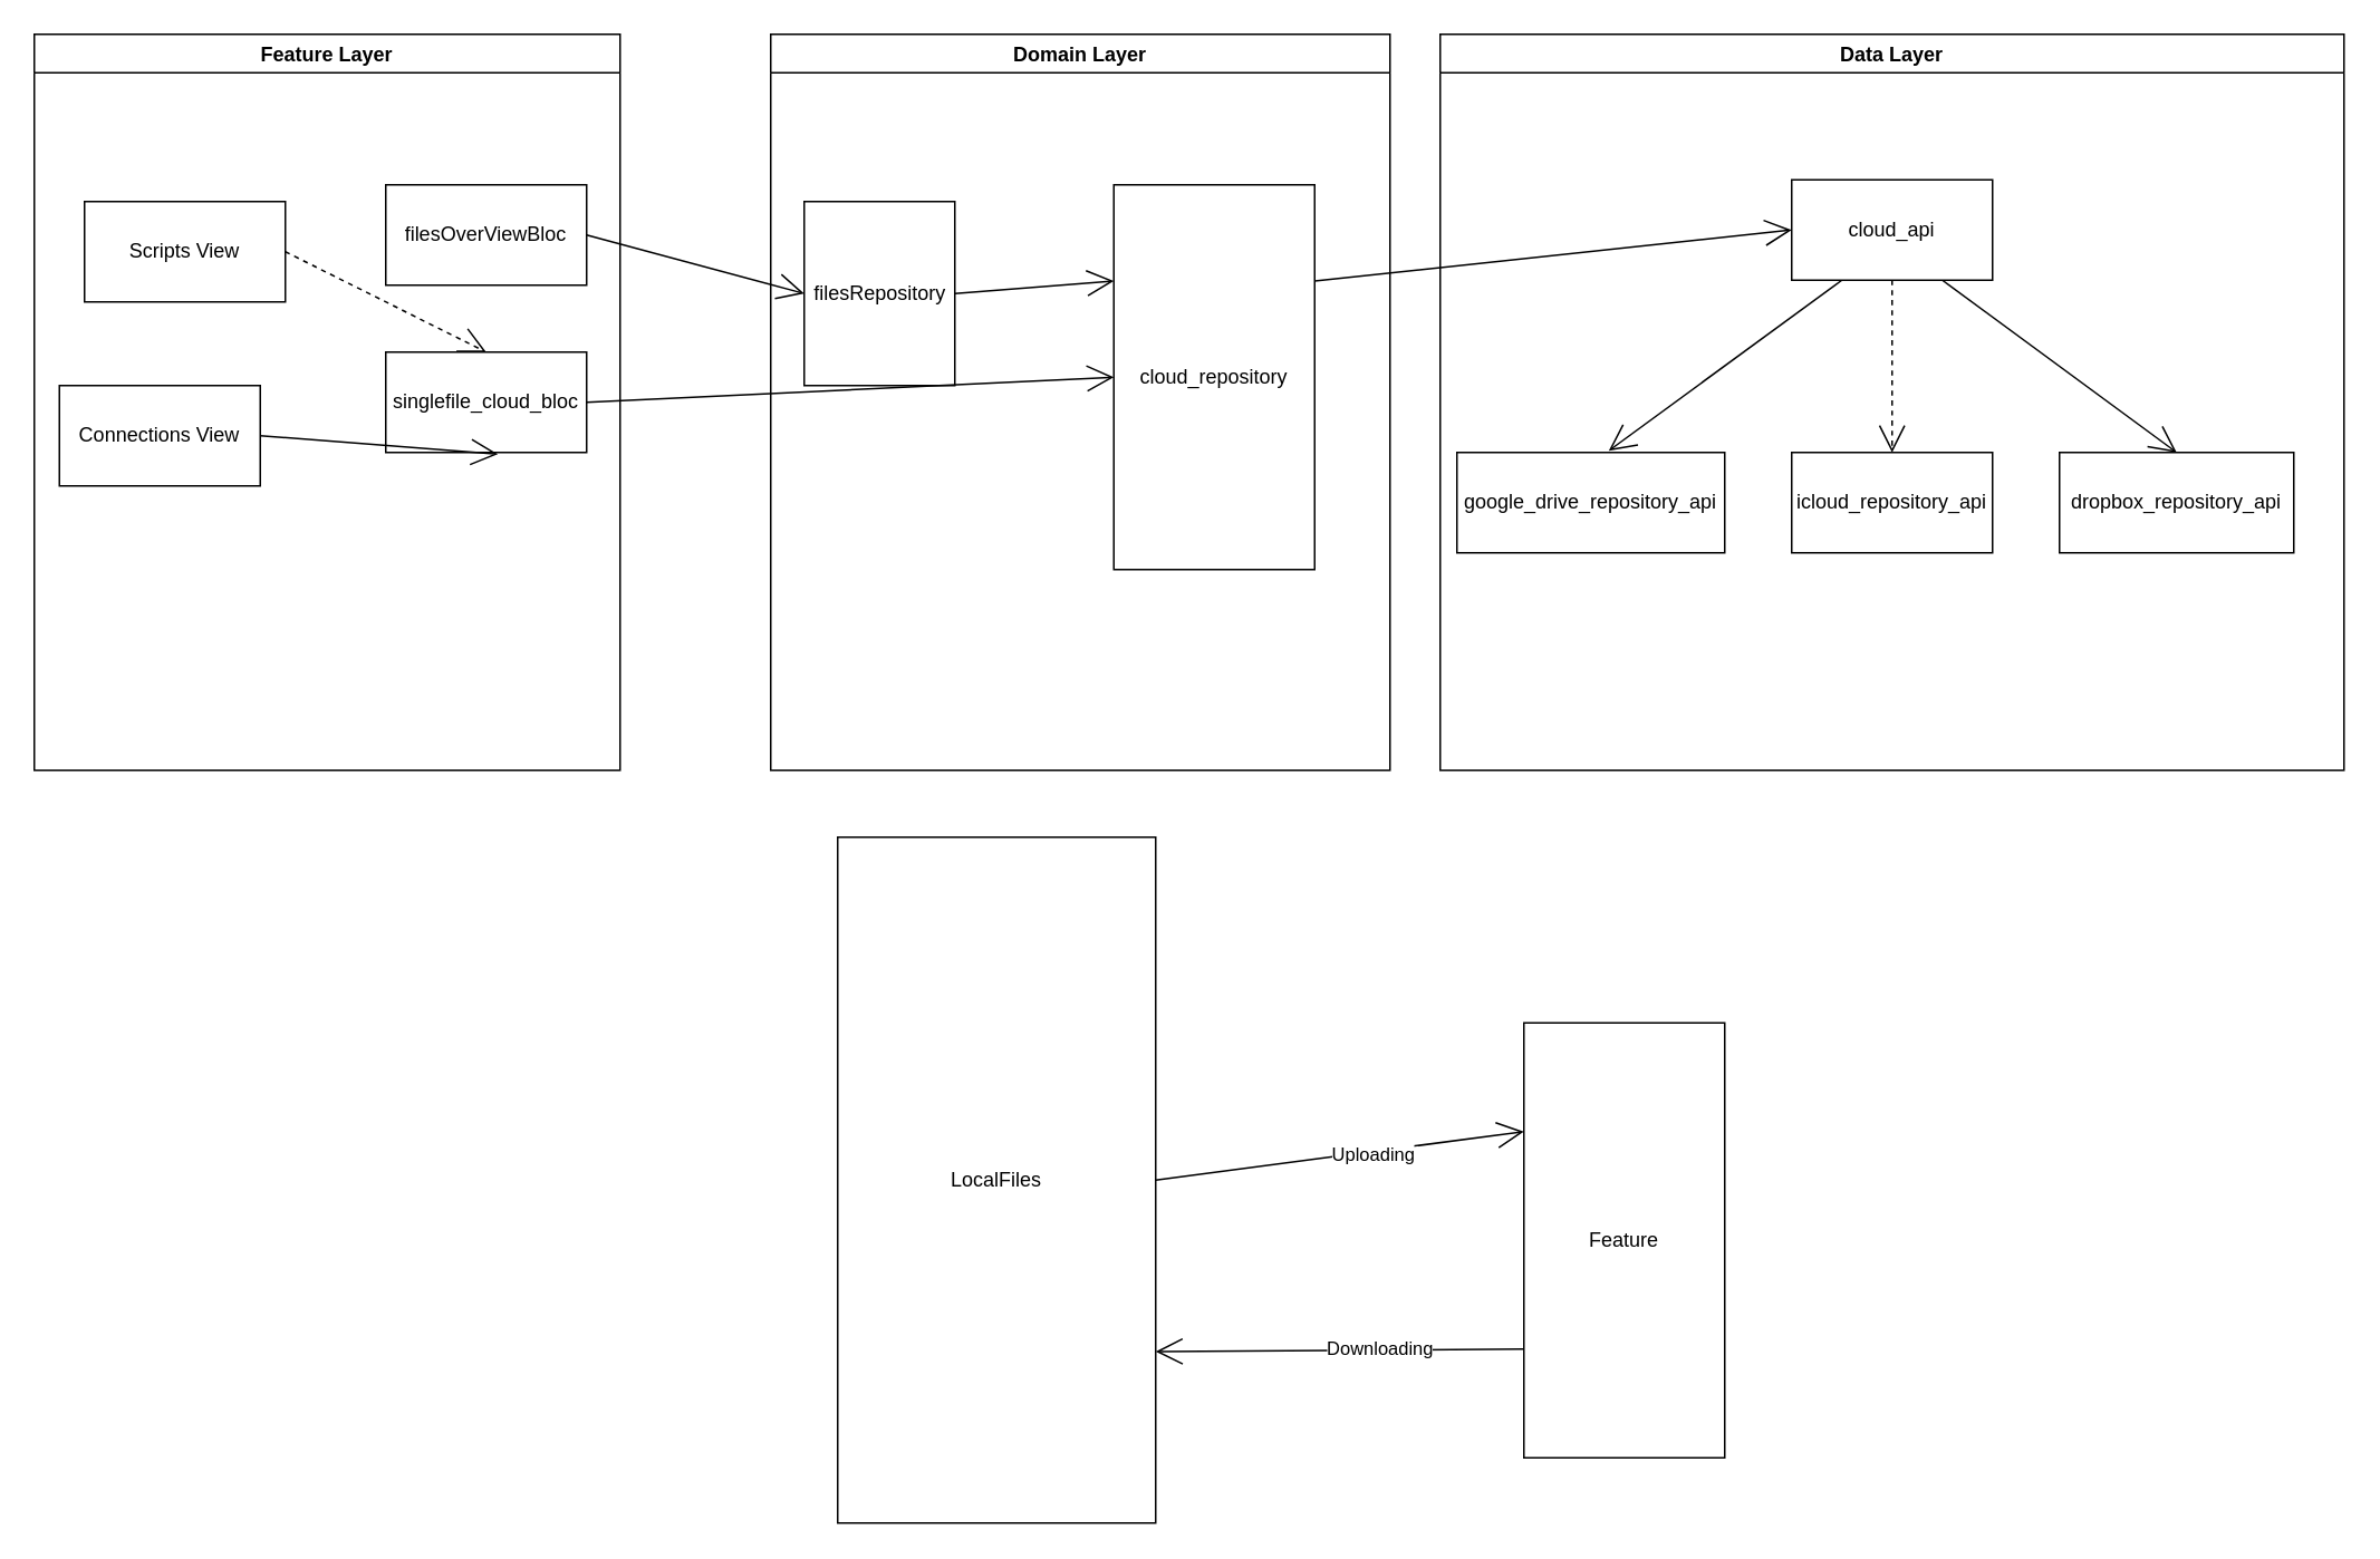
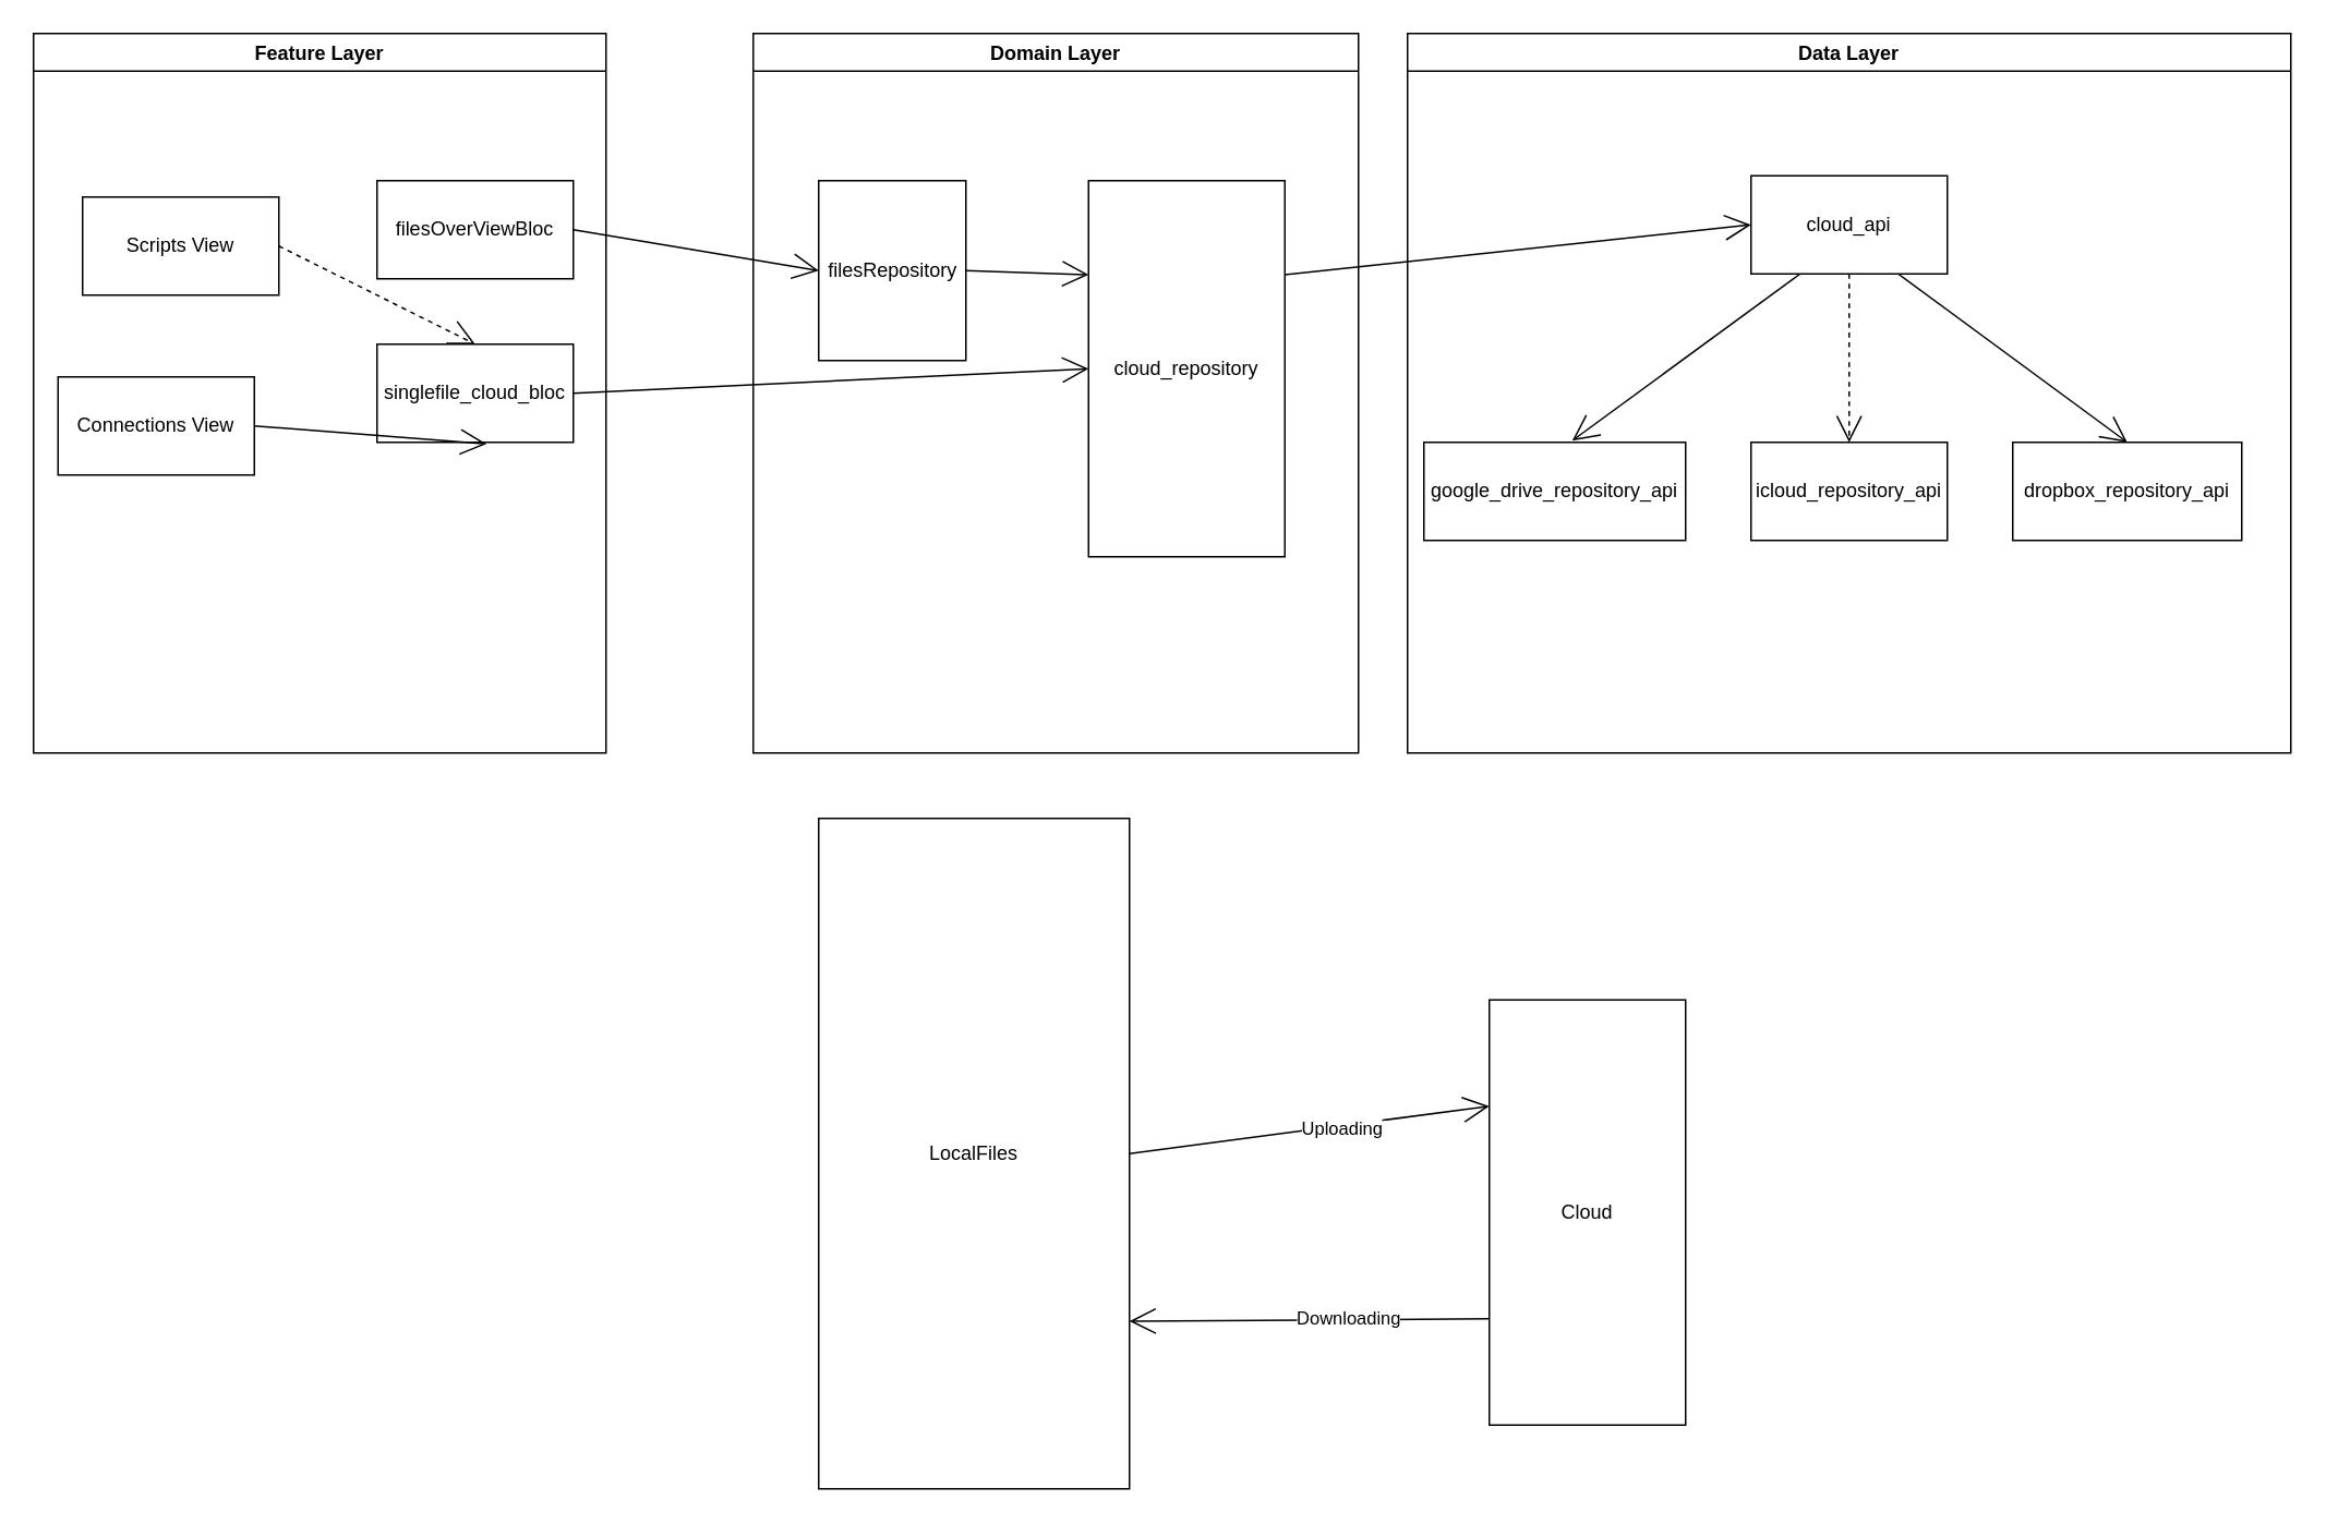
  <mxCell id="0" />
  <mxCell id="1" parent="0" />
  <mxCell id="2" value="Domain Layer" style="swimlane;hachureGap=4;pointerEvents=0;" parent="1" vertex="1"><mxGeometry x="460" y="20" width="370" height="440" as="geometry" /></mxCell>
  <mxCell id="3" value="cloud_repository" style="rounded=0;whiteSpace=wrap;html=1;hachureGap=4;pointerEvents=0;" parent="2" vertex="1"><mxGeometry x="205" y="90" width="120" height="230" as="geometry" /></mxCell>
  <mxCell id="4" style="edgeStyle=none;curved=1;rounded=0;orthogonalLoop=1;jettySize=auto;html=1;exitX=1;exitY=0.5;exitDx=0;exitDy=0;entryX=0;entryY=0.25;entryDx=0;entryDy=0;endArrow=open;startSize=14;endSize=14;sourcePerimeterSpacing=8;targetPerimeterSpacing=8;" parent="2" source="5" target="3" edge="1"><mxGeometry relative="1" as="geometry" /></mxCell>
- <mxCell id="5" value="filesRepository" style="html=1;hachureGap=4;pointerEvents=0;" parent="2" vertex="1"><mxGeometry x="20" y="100" width="90" height="110" as="geometry" /></mxCell>
+ <mxCell id="5" value="filesRepository" style="html=1;hachureGap=4;pointerEvents=0;" parent="2" vertex="1"><mxGeometry x="40" y="90" width="90" height="110" as="geometry" /></mxCell>
  <mxCell id="6" value="Feature Layer" style="swimlane;hachureGap=4;pointerEvents=0;" parent="1" vertex="1"><mxGeometry x="20" y="20" width="350" height="440" as="geometry" /></mxCell>
  <mxCell id="7" value="Scripts View" style="rounded=0;whiteSpace=wrap;html=1;hachureGap=4;pointerEvents=0;" parent="6" vertex="1"><mxGeometry x="30" y="100" width="120" height="60" as="geometry" /></mxCell>
  <mxCell id="8" value="Connections View" style="rounded=0;whiteSpace=wrap;html=1;hachureGap=4;pointerEvents=0;" parent="6" vertex="1"><mxGeometry x="15" y="210" width="120" height="60" as="geometry" /></mxCell>
  <mxCell id="9" value="singlefile_cloud_bloc" style="rounded=0;whiteSpace=wrap;html=1;hachureGap=4;pointerEvents=0;" parent="6" vertex="1"><mxGeometry x="210" y="190" width="120" height="60" as="geometry" /></mxCell>
  <mxCell id="10" style="edgeStyle=none;curved=1;rounded=0;orthogonalLoop=1;jettySize=auto;html=1;exitX=1;exitY=0.5;exitDx=0;exitDy=0;entryX=0.5;entryY=0;entryDx=0;entryDy=0;endArrow=open;startSize=14;endSize=14;sourcePerimeterSpacing=8;targetPerimeterSpacing=8;dashed=1;" parent="6" source="7" target="9" edge="1"><mxGeometry relative="1" as="geometry" /></mxCell>
  <mxCell id="11" style="edgeStyle=none;curved=1;rounded=0;orthogonalLoop=1;jettySize=auto;html=1;exitX=1;exitY=0.5;exitDx=0;exitDy=0;entryX=0.558;entryY=1.017;entryDx=0;entryDy=0;endArrow=open;startSize=14;endSize=14;sourcePerimeterSpacing=8;targetPerimeterSpacing=8;entryPerimeter=0;" parent="6" source="8" target="9" edge="1"><mxGeometry relative="1" as="geometry" /></mxCell>
  <mxCell id="12" value="filesOverViewBloc" style="rounded=0;whiteSpace=wrap;html=1;hachureGap=4;pointerEvents=0;" parent="6" vertex="1"><mxGeometry x="210" y="90" width="120" height="60" as="geometry" /></mxCell>
  <mxCell id="13" value="Data Layer" style="swimlane;hachureGap=4;pointerEvents=0;" parent="1" vertex="1"><mxGeometry x="860" y="20" width="540" height="440" as="geometry" /></mxCell>
  <mxCell id="14" style="edgeStyle=none;curved=1;rounded=0;orthogonalLoop=1;jettySize=auto;html=1;exitX=0.25;exitY=1;exitDx=0;exitDy=0;entryX=0.567;entryY=-0.017;entryDx=0;entryDy=0;entryPerimeter=0;endArrow=open;startSize=14;endSize=14;sourcePerimeterSpacing=8;targetPerimeterSpacing=8;" parent="13" source="17" target="18" edge="1"><mxGeometry relative="1" as="geometry" /></mxCell>
  <mxCell id="15" style="edgeStyle=none;curved=1;rounded=0;orthogonalLoop=1;jettySize=auto;html=1;exitX=0.5;exitY=1;exitDx=0;exitDy=0;entryX=0.5;entryY=0;entryDx=0;entryDy=0;endArrow=open;startSize=14;endSize=14;sourcePerimeterSpacing=8;targetPerimeterSpacing=8;dashed=1;" parent="13" source="17" target="19" edge="1"><mxGeometry relative="1" as="geometry" /></mxCell>
  <mxCell id="16" style="edgeStyle=none;curved=1;rounded=0;orthogonalLoop=1;jettySize=auto;html=1;exitX=0.75;exitY=1;exitDx=0;exitDy=0;entryX=0.5;entryY=0;entryDx=0;entryDy=0;endArrow=open;startSize=14;endSize=14;sourcePerimeterSpacing=8;targetPerimeterSpacing=8;" parent="13" source="17" target="20" edge="1"><mxGeometry relative="1" as="geometry" /></mxCell>
  <mxCell id="17" value="cloud_api" style="rounded=0;whiteSpace=wrap;html=1;hachureGap=4;pointerEvents=0;" parent="13" vertex="1"><mxGeometry x="210" y="87" width="120" height="60" as="geometry" /></mxCell>
  <mxCell id="18" value="google_drive_repository_api" style="rounded=0;whiteSpace=wrap;html=1;hachureGap=4;pointerEvents=0;" parent="13" vertex="1"><mxGeometry x="10" y="250" width="160" height="60" as="geometry" /></mxCell>
  <mxCell id="19" value="icloud_repository_api" style="rounded=0;whiteSpace=wrap;html=1;hachureGap=4;pointerEvents=0;" parent="13" vertex="1"><mxGeometry x="210" y="250" width="120" height="60" as="geometry" /></mxCell>
  <mxCell id="20" value="dropbox_repository_api" style="rounded=0;whiteSpace=wrap;html=1;hachureGap=4;pointerEvents=0;" parent="13" vertex="1"><mxGeometry x="370" y="250" width="140" height="60" as="geometry" /></mxCell>
  <mxCell id="21" style="edgeStyle=none;curved=1;rounded=0;orthogonalLoop=1;jettySize=auto;html=1;exitX=1;exitY=0.25;exitDx=0;exitDy=0;entryX=0;entryY=0.5;entryDx=0;entryDy=0;endArrow=open;startSize=14;endSize=14;sourcePerimeterSpacing=8;targetPerimeterSpacing=8;" parent="1" source="3" target="17" edge="1"><mxGeometry relative="1" as="geometry" /></mxCell>
  <mxCell id="22" style="edgeStyle=none;curved=1;rounded=0;orthogonalLoop=1;jettySize=auto;html=1;exitX=1;exitY=0.5;exitDx=0;exitDy=0;entryX=0;entryY=0.5;entryDx=0;entryDy=0;endArrow=open;startSize=14;endSize=14;sourcePerimeterSpacing=8;targetPerimeterSpacing=8;" parent="1" source="9" target="3" edge="1"><mxGeometry relative="1" as="geometry" /></mxCell>
  <mxCell id="23" style="edgeStyle=none;curved=1;rounded=0;orthogonalLoop=1;jettySize=auto;html=1;exitX=1;exitY=0.5;exitDx=0;exitDy=0;entryX=0;entryY=0.5;entryDx=0;entryDy=0;endArrow=open;startSize=14;endSize=14;sourcePerimeterSpacing=8;targetPerimeterSpacing=8;" parent="1" source="12" target="5" edge="1"><mxGeometry relative="1" as="geometry" /></mxCell>
  <mxCell id="24" style="edgeStyle=none;curved=1;rounded=0;orthogonalLoop=1;jettySize=auto;html=1;exitX=1;exitY=0.5;exitDx=0;exitDy=0;entryX=0;entryY=0.25;entryDx=0;entryDy=0;endArrow=open;startSize=14;endSize=14;sourcePerimeterSpacing=8;targetPerimeterSpacing=8;" edge="1" parent="1" source="26" target="29"><mxGeometry relative="1" as="geometry" /></mxCell>
  <mxCell id="25" value="Uploading" style="edgeLabel;html=1;align=center;verticalAlign=middle;resizable=0;points=[];" vertex="1" connectable="0" parent="24"><mxGeometry x="0.172" y="-1" relative="1" as="geometry"><mxPoint as="offset" /></mxGeometry></mxCell>
  <mxCell id="26" value="LocalFiles" style="rounded=0;whiteSpace=wrap;html=1;hachureGap=4;pointerEvents=0;" vertex="1" parent="1"><mxGeometry x="500" y="500" width="190" height="410" as="geometry" /></mxCell>
  <mxCell id="27" style="edgeStyle=none;curved=1;rounded=0;orthogonalLoop=1;jettySize=auto;html=1;exitX=0;exitY=0.75;exitDx=0;exitDy=0;entryX=1;entryY=0.75;entryDx=0;entryDy=0;endArrow=open;startSize=14;endSize=14;sourcePerimeterSpacing=8;targetPerimeterSpacing=8;" edge="1" parent="1" source="29" target="26"><mxGeometry relative="1" as="geometry" /></mxCell>
  <mxCell id="28" value="Downloading" style="edgeLabel;html=1;align=center;verticalAlign=middle;resizable=0;points=[];" vertex="1" connectable="0" parent="27"><mxGeometry x="-0.218" y="-1" relative="1" as="geometry"><mxPoint as="offset" /></mxGeometry></mxCell>
- <mxCell id="29" value="Feature" style="rounded=0;whiteSpace=wrap;html=1;hachureGap=4;pointerEvents=0;" vertex="1" parent="1"><mxGeometry x="910" y="611" width="120" height="260" as="geometry" /></mxCell>
+ <mxCell id="29" value="Cloud" style="rounded=0;whiteSpace=wrap;html=1;hachureGap=4;pointerEvents=0;" vertex="1" parent="1"><mxGeometry x="910" y="611" width="120" height="260" as="geometry" /></mxCell>
